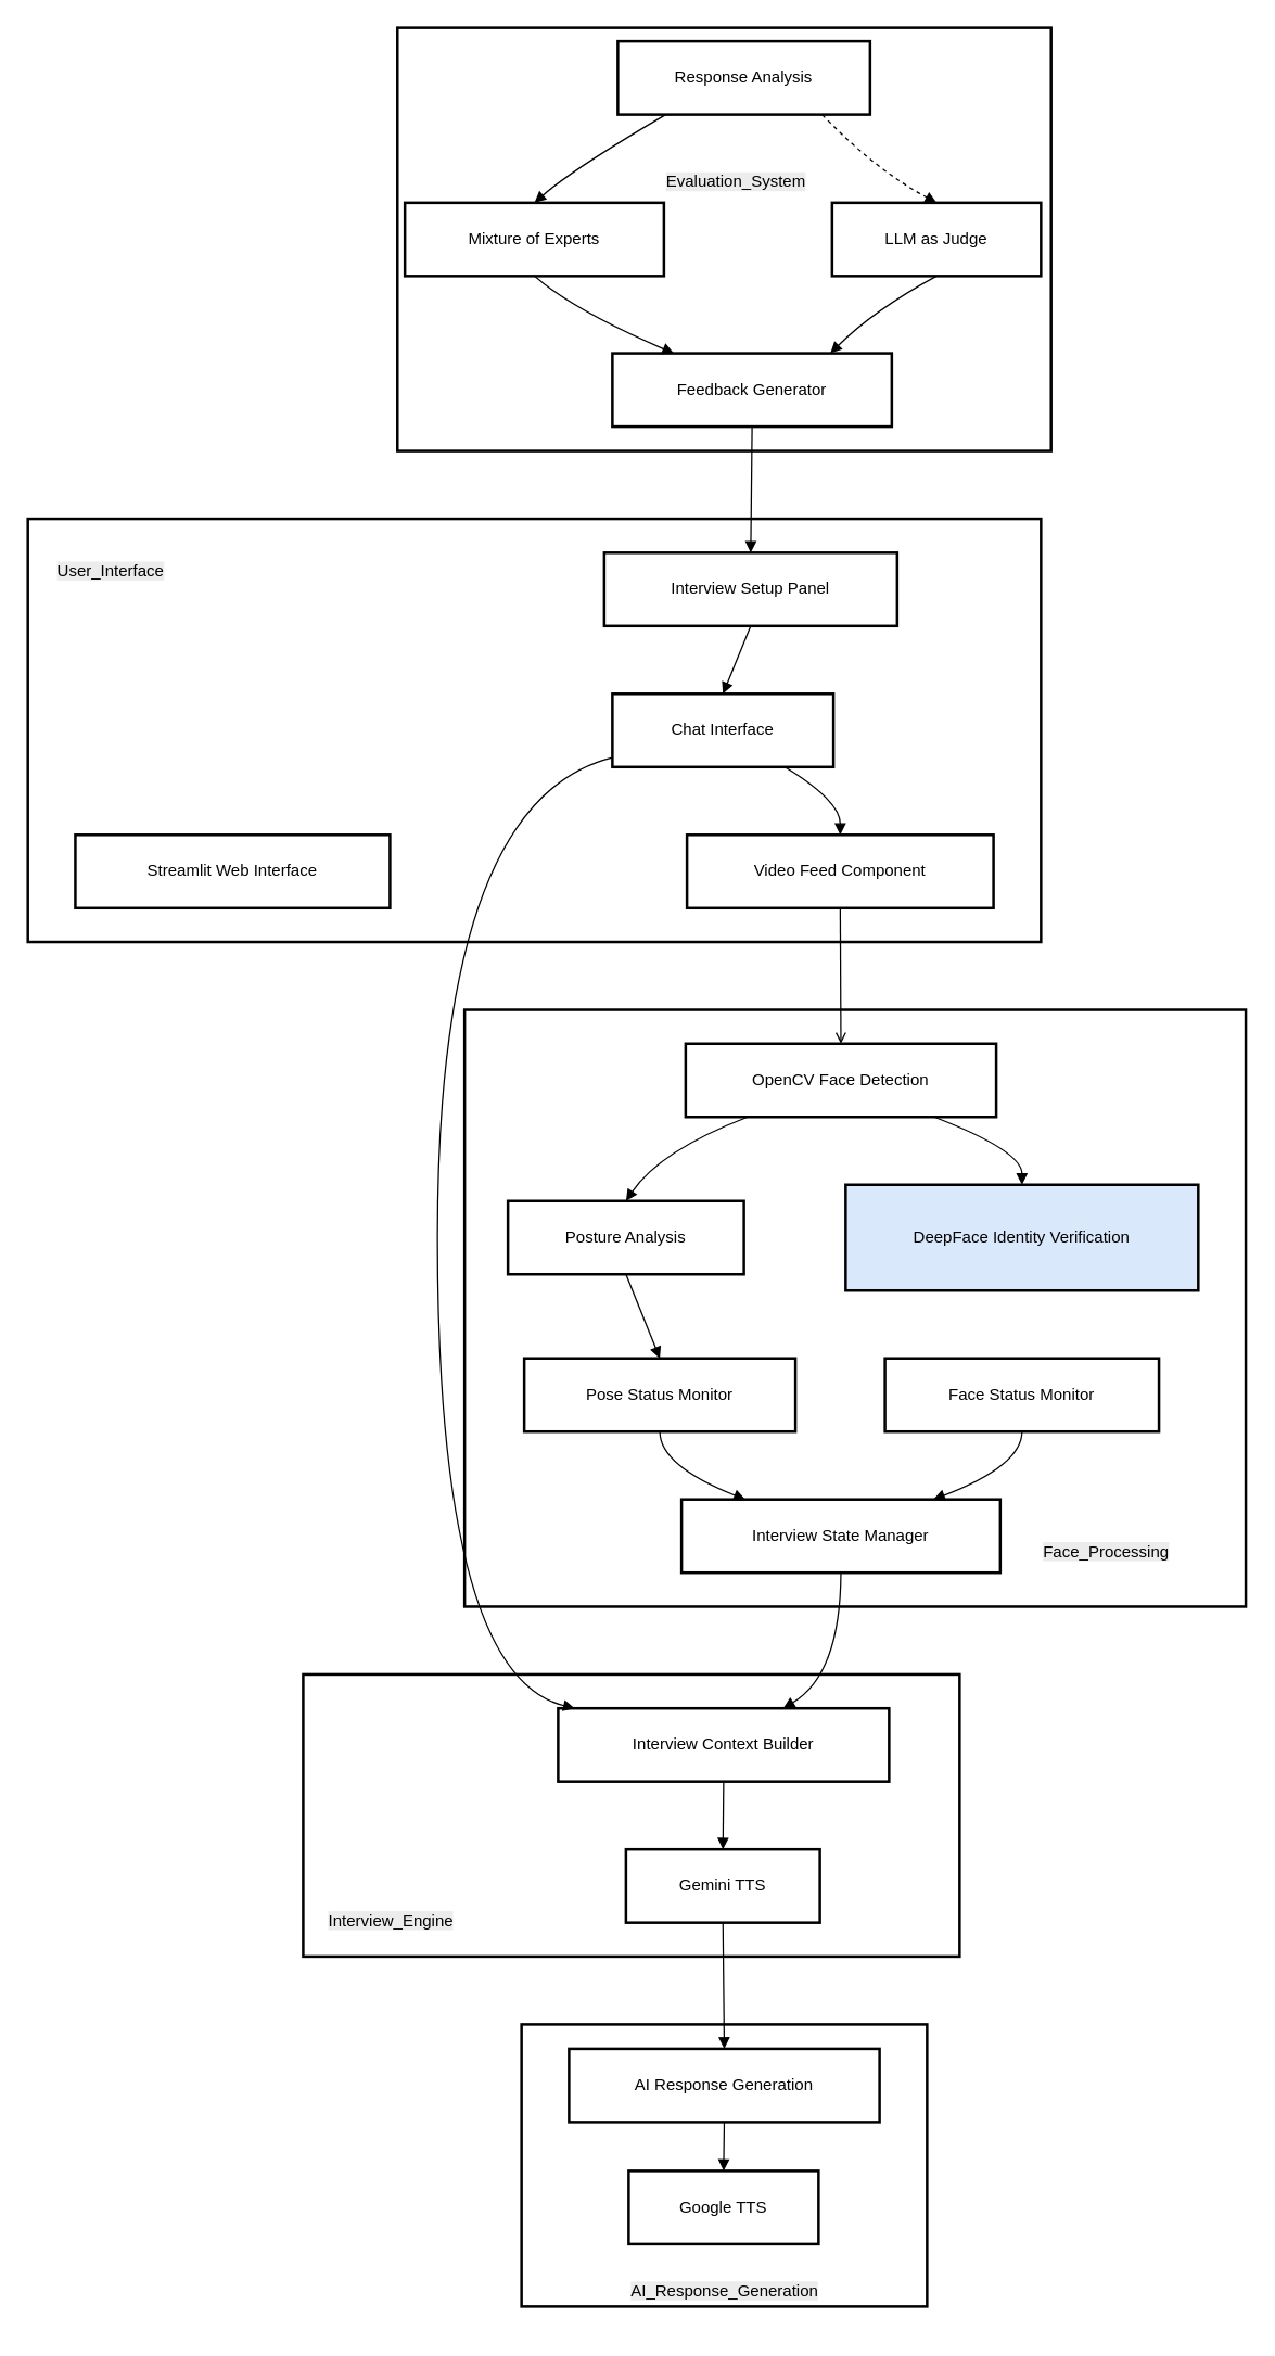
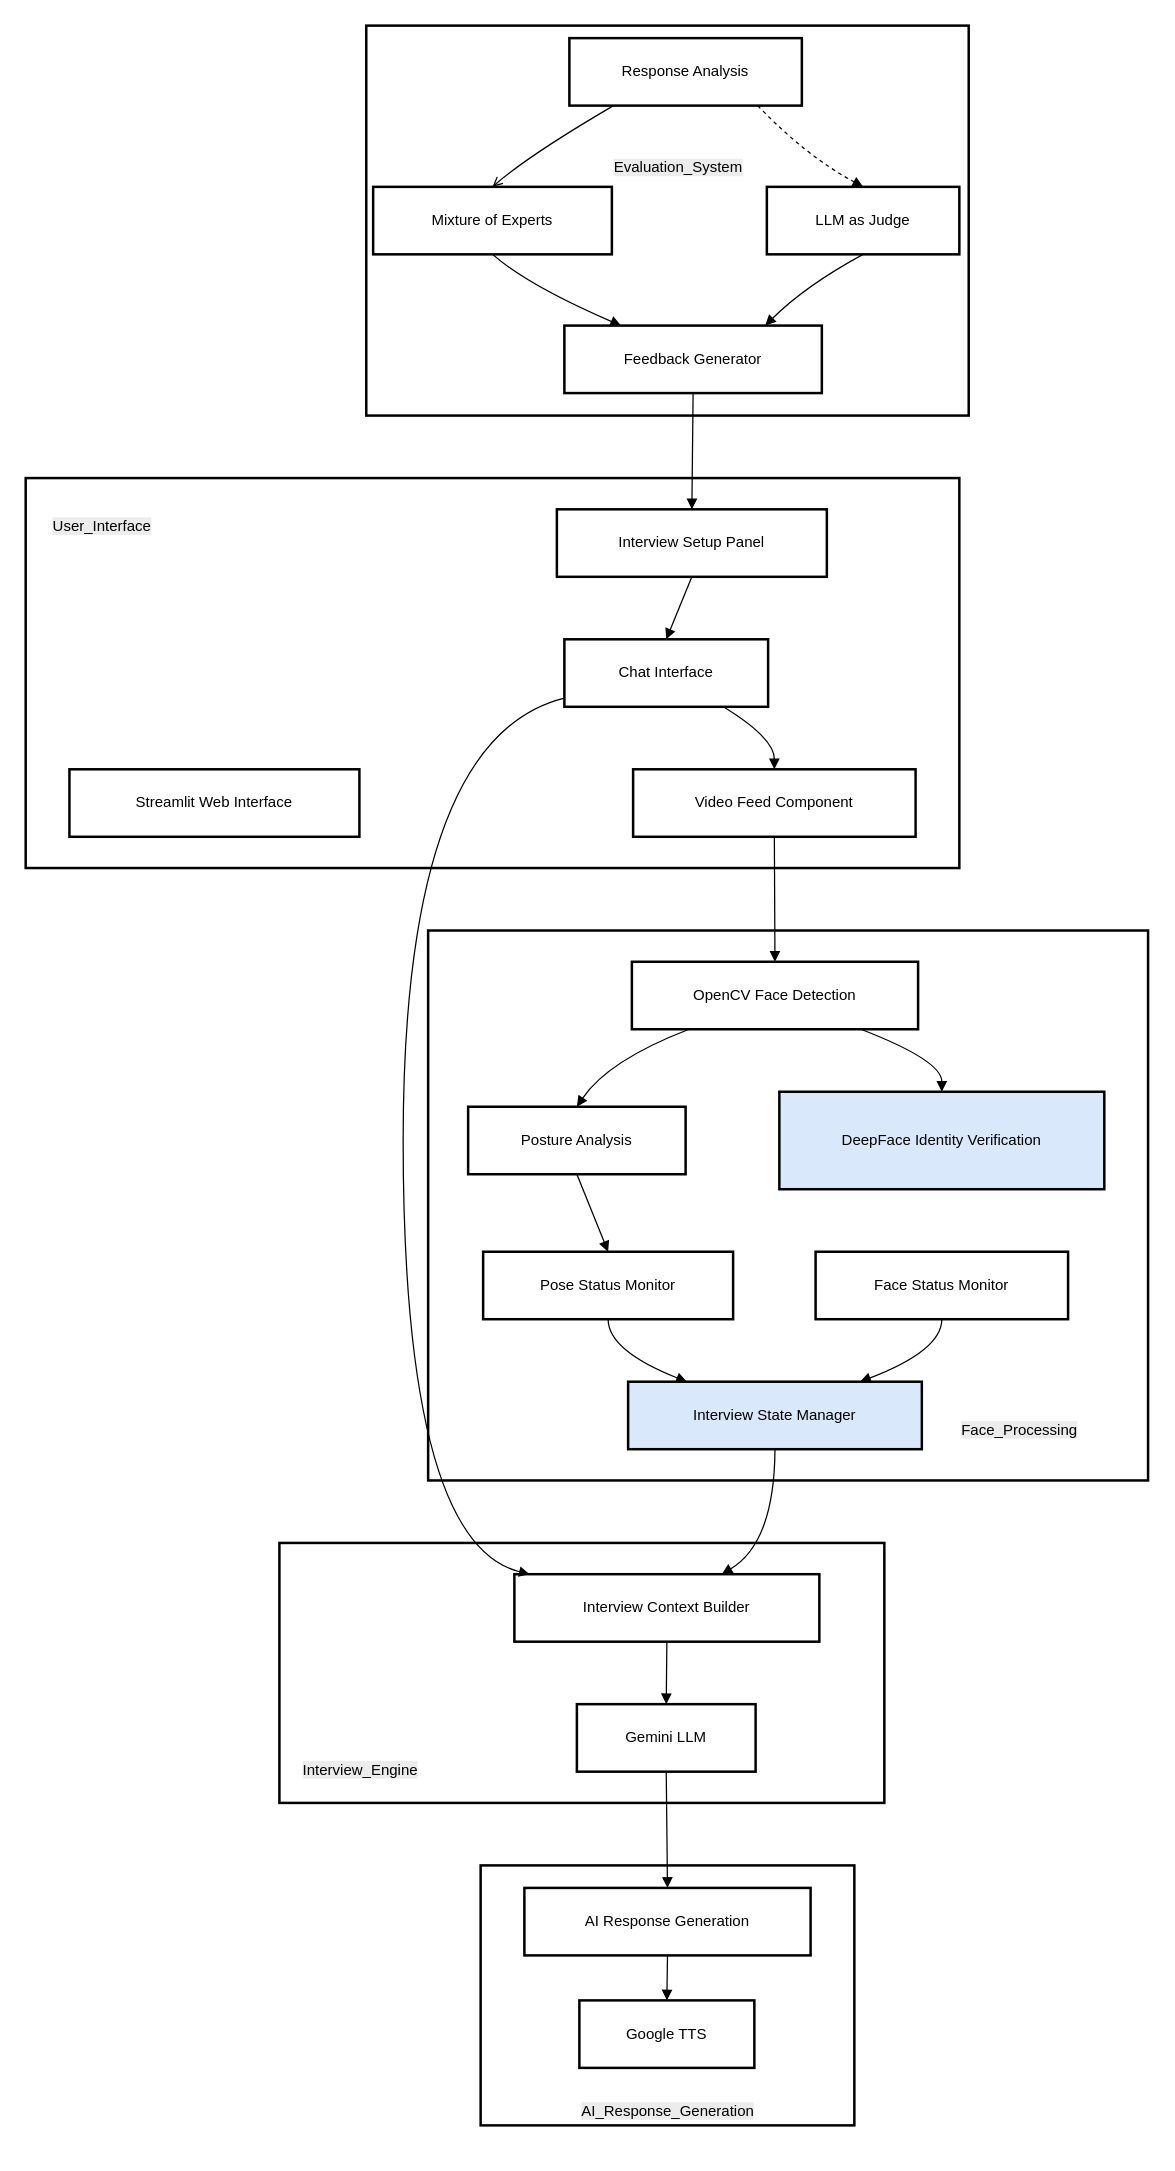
  <mxCell id="0" />
  <mxCell id="1" parent="0" />
  <mxCell id="2" value="" style="whiteSpace=wrap;strokeWidth=2;" vertex="1" parent="1"><mxGeometry x="384" y="1492" width="299" height="208" as="geometry" /></mxCell>
  <mxCell id="3" value="" style="whiteSpace=wrap;strokeWidth=2;" vertex="1" parent="1"><mxGeometry x="223" y="1234" width="484" height="208" as="geometry" /></mxCell>
  <mxCell id="4" value="" style="whiteSpace=wrap;strokeWidth=2;" vertex="1" parent="1"><mxGeometry x="342" y="744" width="576" height="440" as="geometry" /></mxCell>
  <mxCell id="5" value="" style="whiteSpace=wrap;strokeWidth=2;" vertex="1" parent="1"><mxGeometry x="20" y="382" width="747" height="312" as="geometry" /></mxCell>
  <mxCell id="6" value="" style="whiteSpace=wrap;strokeWidth=2;" vertex="1" parent="1"><mxGeometry x="292.5" y="20" width="482" height="312" as="geometry" /></mxCell>
  <mxCell id="7" value="Response Analysis" style="whiteSpace=wrap;strokeWidth=2;" vertex="1" parent="1"><mxGeometry x="455" y="30" width="186" height="54" as="geometry" /></mxCell>
  <mxCell id="8" value="Mixture of Experts" style="whiteSpace=wrap;strokeWidth=2;" vertex="1" parent="1"><mxGeometry x="298" y="149" width="191" height="54" as="geometry" /></mxCell>
  <mxCell id="9" value="LLM as Judge" style="whiteSpace=wrap;strokeWidth=2;" vertex="1" parent="1"><mxGeometry x="613" y="149" width="154" height="54" as="geometry" /></mxCell>
  <mxCell id="10" value="Feedback Generator" style="whiteSpace=wrap;strokeWidth=2;" vertex="1" parent="1"><mxGeometry x="451" y="260" width="206" height="54" as="geometry" /></mxCell>
  <mxCell id="11" value="Streamlit Web Interface" style="whiteSpace=wrap;strokeWidth=2;" vertex="1" parent="1"><mxGeometry x="55" y="615" width="232" height="54" as="geometry" /></mxCell>
  <mxCell id="12" value="Interview Setup Panel" style="whiteSpace=wrap;strokeWidth=2;" vertex="1" parent="1"><mxGeometry x="445" y="407" width="216" height="54" as="geometry" /></mxCell>
  <mxCell id="13" value="Chat Interface" style="whiteSpace=wrap;strokeWidth=2;" vertex="1" parent="1"><mxGeometry x="451" y="511" width="163" height="54" as="geometry" /></mxCell>
  <mxCell id="14" value="Video Feed Component" style="whiteSpace=wrap;strokeWidth=2;" vertex="1" parent="1"><mxGeometry x="506" y="615" width="226" height="54" as="geometry" /></mxCell>
  <mxCell id="15" value="OpenCV Face Detection" style="whiteSpace=wrap;strokeWidth=2;" vertex="1" parent="1"><mxGeometry x="505" y="769" width="229" height="54" as="geometry" /></mxCell>
  <mxCell id="16" value="Posture Analysis" style="whiteSpace=wrap;strokeWidth=2;" vertex="1" parent="1"><mxGeometry x="374" y="885" width="174" height="54" as="geometry" /></mxCell>
  <mxCell id="17" value="DeepFace Identity Verification" style="whiteSpace=wrap;strokeWidth=2;fillColor=#dae8fc;" vertex="1" parent="1"><mxGeometry x="623" y="873" width="260" height="78" as="geometry" /></mxCell>
  <mxCell id="18" value="Pose Status Monitor" style="whiteSpace=wrap;strokeWidth=2;" vertex="1" parent="1"><mxGeometry x="386" y="1001" width="200" height="54" as="geometry" /></mxCell>
  <mxCell id="19" value="Face Status Monitor" style="whiteSpace=wrap;strokeWidth=2;" vertex="1" parent="1"><mxGeometry x="652" y="1001" width="202" height="54" as="geometry" /></mxCell>
- <mxCell id="20" value="Interview State Manager" style="whiteSpace=wrap;strokeWidth=2;" vertex="1" parent="1"><mxGeometry x="502" y="1105" width="235" height="54" as="geometry" /></mxCell>
+ <mxCell id="20" value="Interview State Manager" style="whiteSpace=wrap;strokeWidth=2;fillColor=#dae8fc;" vertex="1" parent="1"><mxGeometry x="502" y="1105" width="235" height="54" as="geometry" /></mxCell>
  <mxCell id="21" value="Interview Context Builder" style="whiteSpace=wrap;strokeWidth=2;" vertex="1" parent="1"><mxGeometry x="411" y="1259" width="244" height="54" as="geometry" /></mxCell>
- <mxCell id="22" value="Gemini TTS" style="whiteSpace=wrap;strokeWidth=2;" vertex="1" parent="1"><mxGeometry x="461" y="1363" width="143" height="54" as="geometry" /></mxCell>
+ <mxCell id="22" value="Gemini LLM" style="whiteSpace=wrap;strokeWidth=2;" vertex="1" parent="1"><mxGeometry x="461" y="1363" width="143" height="54" as="geometry" /></mxCell>
  <mxCell id="23" value="AI Response Generation" style="whiteSpace=wrap;strokeWidth=2;" vertex="1" parent="1"><mxGeometry x="419" y="1510" width="229" height="54" as="geometry" /></mxCell>
  <mxCell id="24" value="Google TTS" style="whiteSpace=wrap;strokeWidth=2;" vertex="1" parent="1"><mxGeometry x="463" y="1600" width="140" height="54" as="geometry" /></mxCell>
- <mxCell id="25" value="" style="curved=1;startArrow=none;endArrow=block;exitX=0.19;exitY=1;entryX=0.5;entryY=0;rounded=0;" edge="1" parent="1" source="7" target="8"><mxGeometry relative="1" as="geometry"><Array as="points"><mxPoint x="422" y="124" /></Array></mxGeometry></mxCell>
+ <mxCell id="25" value="" style="curved=1;startArrow=none;endArrow=open;exitX=0.19;exitY=1;entryX=0.5;entryY=0;rounded=0;" edge="1" parent="1" source="7" target="8"><mxGeometry relative="1" as="geometry"><Array as="points"><mxPoint x="422" y="124" /></Array></mxGeometry></mxCell>
  <mxCell id="26" value="" style="curved=1;startArrow=none;endArrow=block;exitX=0.81;exitY=1;entryX=0.5;entryY=0;rounded=0;dashed=1;" edge="1" parent="1" source="7" target="9"><mxGeometry relative="1" as="geometry"><Array as="points"><mxPoint x="644" y="124" /></Array></mxGeometry></mxCell>
  <mxCell id="27" value="" style="curved=1;startArrow=none;endArrow=block;exitX=0.5;exitY=1;entryX=0.22;entryY=0;rounded=0;" edge="1" parent="1" source="8" target="10"><mxGeometry relative="1" as="geometry"><Array as="points"><mxPoint x="422" y="228" /></Array></mxGeometry></mxCell>
  <mxCell id="28" value="" style="curved=1;startArrow=none;endArrow=block;exitX=0.5;exitY=1;entryX=0.78;entryY=0;rounded=0;" edge="1" parent="1" source="9" target="10"><mxGeometry relative="1" as="geometry"><Array as="points"><mxPoint x="644" y="228" /></Array></mxGeometry></mxCell>
  <mxCell id="29" value="" style="curved=1;startArrow=none;endArrow=block;exitX=0.5;exitY=1;entryX=0.5;entryY=0;rounded=0;" edge="1" parent="1" source="12" target="13"><mxGeometry relative="1" as="geometry"><Array as="points" /></mxGeometry></mxCell>
  <mxCell id="30" value="" style="curved=1;startArrow=none;endArrow=block;exitX=0.78;exitY=1;entryX=0.5;entryY=0;rounded=0;" edge="1" parent="1" source="13" target="14"><mxGeometry relative="1" as="geometry"><Array as="points"><mxPoint x="619" y="590" /></Array></mxGeometry></mxCell>
  <mxCell id="31" value="" style="curved=1;startArrow=none;endArrow=block;exitX=0.2;exitY=1;entryX=0.5;entryY=0;rounded=0;" edge="1" parent="1" source="15" target="16"><mxGeometry relative="1" as="geometry"><Array as="points"><mxPoint x="486" y="848" /></Array></mxGeometry></mxCell>
  <mxCell id="32" value="" style="curved=1;startArrow=none;endArrow=block;exitX=0.8;exitY=1;entryX=0.5;entryY=0;rounded=0;" edge="1" parent="1" source="15" target="17"><mxGeometry relative="1" as="geometry"><Array as="points"><mxPoint x="753" y="848" /></Array></mxGeometry></mxCell>
  <mxCell id="33" value="" style="curved=1;startArrow=none;endArrow=block;exitX=0.5;exitY=1;entryX=0.5;entryY=0;rounded=0;" edge="1" parent="1" source="16" target="18"><mxGeometry relative="1" as="geometry"><Array as="points" /></mxGeometry></mxCell>
  <mxCell id="34" value="" style="curved=1;startArrow=none;endArrow=block;exitX=0.5;exitY=1;entryX=0.2;entryY=0;rounded=0;" edge="1" parent="1" source="18" target="20"><mxGeometry relative="1" as="geometry"><Array as="points"><mxPoint x="486" y="1080" /></Array></mxGeometry></mxCell>
  <mxCell id="35" value="" style="curved=1;startArrow=none;endArrow=block;exitX=0.5;exitY=1;entryX=0.79;entryY=0;rounded=0;" edge="1" parent="1" source="19" target="20"><mxGeometry relative="1" as="geometry"><Array as="points"><mxPoint x="753" y="1080" /></Array></mxGeometry></mxCell>
  <mxCell id="36" value="" style="curved=1;startArrow=none;endArrow=block;exitX=0.5;exitY=1;entryX=0.5;entryY=0;rounded=0;" edge="1" parent="1" source="21" target="22"><mxGeometry relative="1" as="geometry"><Array as="points" /></mxGeometry></mxCell>
  <mxCell id="37" value="" style="curved=1;startArrow=none;endArrow=block;exitX=0.5;exitY=1;entryX=0.5;entryY=0;rounded=0;" edge="1" parent="1" source="23" target="24"><mxGeometry relative="1" as="geometry"><Array as="points" /></mxGeometry></mxCell>
  <mxCell id="38" value="" style="curved=1;startArrow=none;endArrow=block;exitX=0.5;exitY=1;entryX=0.5;entryY=0;rounded=0;" edge="1" parent="1" source="10" target="12"><mxGeometry relative="1" as="geometry"><Array as="points" /></mxGeometry></mxCell>
  <mxCell id="39" value="" style="curved=1;startArrow=none;endArrow=block;exitX=0;exitY=0.87;entryX=0.05;entryY=0;rounded=0;" edge="1" parent="1" source="13" target="21"><mxGeometry relative="1" as="geometry"><Array as="points"><mxPoint x="322" y="590" /><mxPoint x="322" y="1234" /></Array></mxGeometry></mxCell>
- <mxCell id="40" value="" style="curved=1;startArrow=none;endArrow=open;exitX=0.5;exitY=1;entryX=0.5;entryY=0;rounded=0;" edge="1" parent="1" source="14" target="15"><mxGeometry relative="1" as="geometry"><Array as="points" /></mxGeometry></mxCell>
+ <mxCell id="40" value="" style="curved=1;startArrow=none;endArrow=block;exitX=0.5;exitY=1;entryX=0.5;entryY=0;rounded=0;" edge="1" parent="1" source="14" target="15"><mxGeometry relative="1" as="geometry"><Array as="points" /></mxGeometry></mxCell>
  <mxCell id="41" value="" style="curved=1;startArrow=none;endArrow=block;exitX=0.5;exitY=1;entryX=0.68;entryY=0;rounded=0;" edge="1" parent="1" source="20" target="21"><mxGeometry relative="1" as="geometry"><Array as="points"><mxPoint x="619" y="1234" /></Array></mxGeometry></mxCell>
  <mxCell id="42" value="" style="curved=1;startArrow=none;endArrow=block;exitX=0.5;exitY=1;entryX=0.5;entryY=0;rounded=0;" edge="1" parent="1" source="22" target="23"><mxGeometry relative="1" as="geometry"><Array as="points" /></mxGeometry></mxCell>
  <mxCell id="43" value="&lt;span style=&quot;color: rgb(0, 0, 0); font-family: Helvetica; font-size: 12px; font-style: normal; font-variant-ligatures: normal; font-variant-caps: normal; font-weight: 400; letter-spacing: normal; orphans: 2; text-align: center; text-indent: 0px; text-transform: none; widows: 2; word-spacing: 0px; -webkit-text-stroke-width: 0px; white-space: normal; background-color: rgb(236, 236, 236); text-decoration-thickness: initial; text-decoration-style: initial; text-decoration-color: initial; display: inline !important; float: none;&quot;&gt;User_Interface&lt;/span&gt;" style="text;whiteSpace=wrap;html=1;" vertex="1" parent="1"><mxGeometry x="40" y="407" width="110" height="40" as="geometry" /></mxCell>
  <mxCell id="44" value="&lt;span style=&quot;color: rgb(0, 0, 0); font-family: Helvetica; font-size: 12px; font-style: normal; font-variant-ligatures: normal; font-variant-caps: normal; font-weight: 400; letter-spacing: normal; orphans: 2; text-align: center; text-indent: 0px; text-transform: none; widows: 2; word-spacing: 0px; -webkit-text-stroke-width: 0px; white-space: normal; background-color: rgb(236, 236, 236); text-decoration-thickness: initial; text-decoration-style: initial; text-decoration-color: initial; display: inline !important; float: none;&quot;&gt;Evaluation_System&lt;/span&gt;" style="text;whiteSpace=wrap;html=1;" vertex="1" parent="1"><mxGeometry x="489" y="120" width="140" height="40" as="geometry" /></mxCell>
  <mxCell id="45" value="&lt;span style=&quot;color: rgb(0, 0, 0); font-family: Helvetica; font-size: 12px; font-style: normal; font-variant-ligatures: normal; font-variant-caps: normal; font-weight: 400; letter-spacing: normal; orphans: 2; text-align: center; text-indent: 0px; text-transform: none; widows: 2; word-spacing: 0px; -webkit-text-stroke-width: 0px; white-space: normal; background-color: rgb(236, 236, 236); text-decoration-thickness: initial; text-decoration-style: initial; text-decoration-color: initial; display: inline !important; float: none;&quot;&gt;Face_Processing&lt;/span&gt;" style="text;whiteSpace=wrap;html=1;" vertex="1" parent="1"><mxGeometry x="767" y="1130" width="130" height="40" as="geometry" /></mxCell>
  <mxCell id="46" value="&lt;span style=&quot;color: rgb(0, 0, 0); font-family: Helvetica; font-size: 12px; font-style: normal; font-variant-ligatures: normal; font-variant-caps: normal; font-weight: 400; letter-spacing: normal; orphans: 2; text-align: center; text-indent: 0px; text-transform: none; widows: 2; word-spacing: 0px; -webkit-text-stroke-width: 0px; white-space: normal; background-color: rgb(236, 236, 236); text-decoration-thickness: initial; text-decoration-style: initial; text-decoration-color: initial; display: inline !important; float: none;&quot;&gt;Interview_Engine&lt;/span&gt;" style="text;whiteSpace=wrap;html=1;" vertex="1" parent="1"><mxGeometry x="240" y="1402" width="130" height="40" as="geometry" /></mxCell>
  <mxCell id="47" value="&lt;span style=&quot;color: rgb(0, 0, 0); font-family: Helvetica; font-size: 12px; font-style: normal; font-variant-ligatures: normal; font-variant-caps: normal; font-weight: 400; letter-spacing: normal; orphans: 2; text-align: center; text-indent: 0px; text-transform: none; widows: 2; word-spacing: 0px; -webkit-text-stroke-width: 0px; white-space: normal; background-color: rgb(236, 236, 236); text-decoration-thickness: initial; text-decoration-style: initial; text-decoration-color: initial; display: inline !important; float: none;&quot;&gt;AI_Response_Generation&lt;/span&gt;" style="text;whiteSpace=wrap;html=1;" vertex="1" parent="1"><mxGeometry x="463" y="1675" width="170" height="40" as="geometry" /></mxCell>
